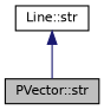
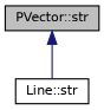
  digraph {
    rankdir=TB
    node [color=black fontname=Helvetica fontsize=10 shape=record style=filled]
    n1 [fillcolor=grey75 fontcolor=black height=0.2 label="PVector::str" width=0.4]
    n2 [fillcolor=white height=0.2 label="Line::str" width=0.4]
-   n2 -> n1 [color=midnightblue dir=back fontname=Helvetica fontsize=10 labelfontname=Helvetica labelfontsize=10 style=solid]
+   n1 -> n2 [color=midnightblue dir=back fontname=Helvetica fontsize=10 labelfontname=Helvetica labelfontsize=10 style=solid]
  }
